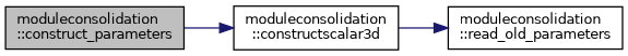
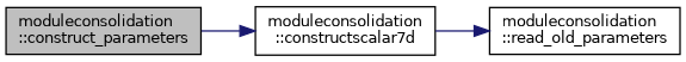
  digraph {
    rankdir=LR
    node [color=black fillcolor=white fontname=Helvetica fontsize=10 shape=record style=filled]
    edge [color=midnightblue fontname=Helvetica fontsize=10 labelfontname=Helvetica labelfontsize=10 style=solid]
    n1 [fillcolor=grey75 fontcolor=black height=0.2 label="moduleconsolidation\l::construct_parameters" width=0.4]
-   n2 [height=0.2 label="moduleconsolidation\l::constructscalar3d" width=0.4]
+   n2 [height=0.2 label="moduleconsolidation\l::constructscalar7d" width=0.4]
    n3 [height=0.2 label="moduleconsolidation\l::read_old_parameters" width=0.4]
    n1 -> n2
    n2 -> n3
  }
